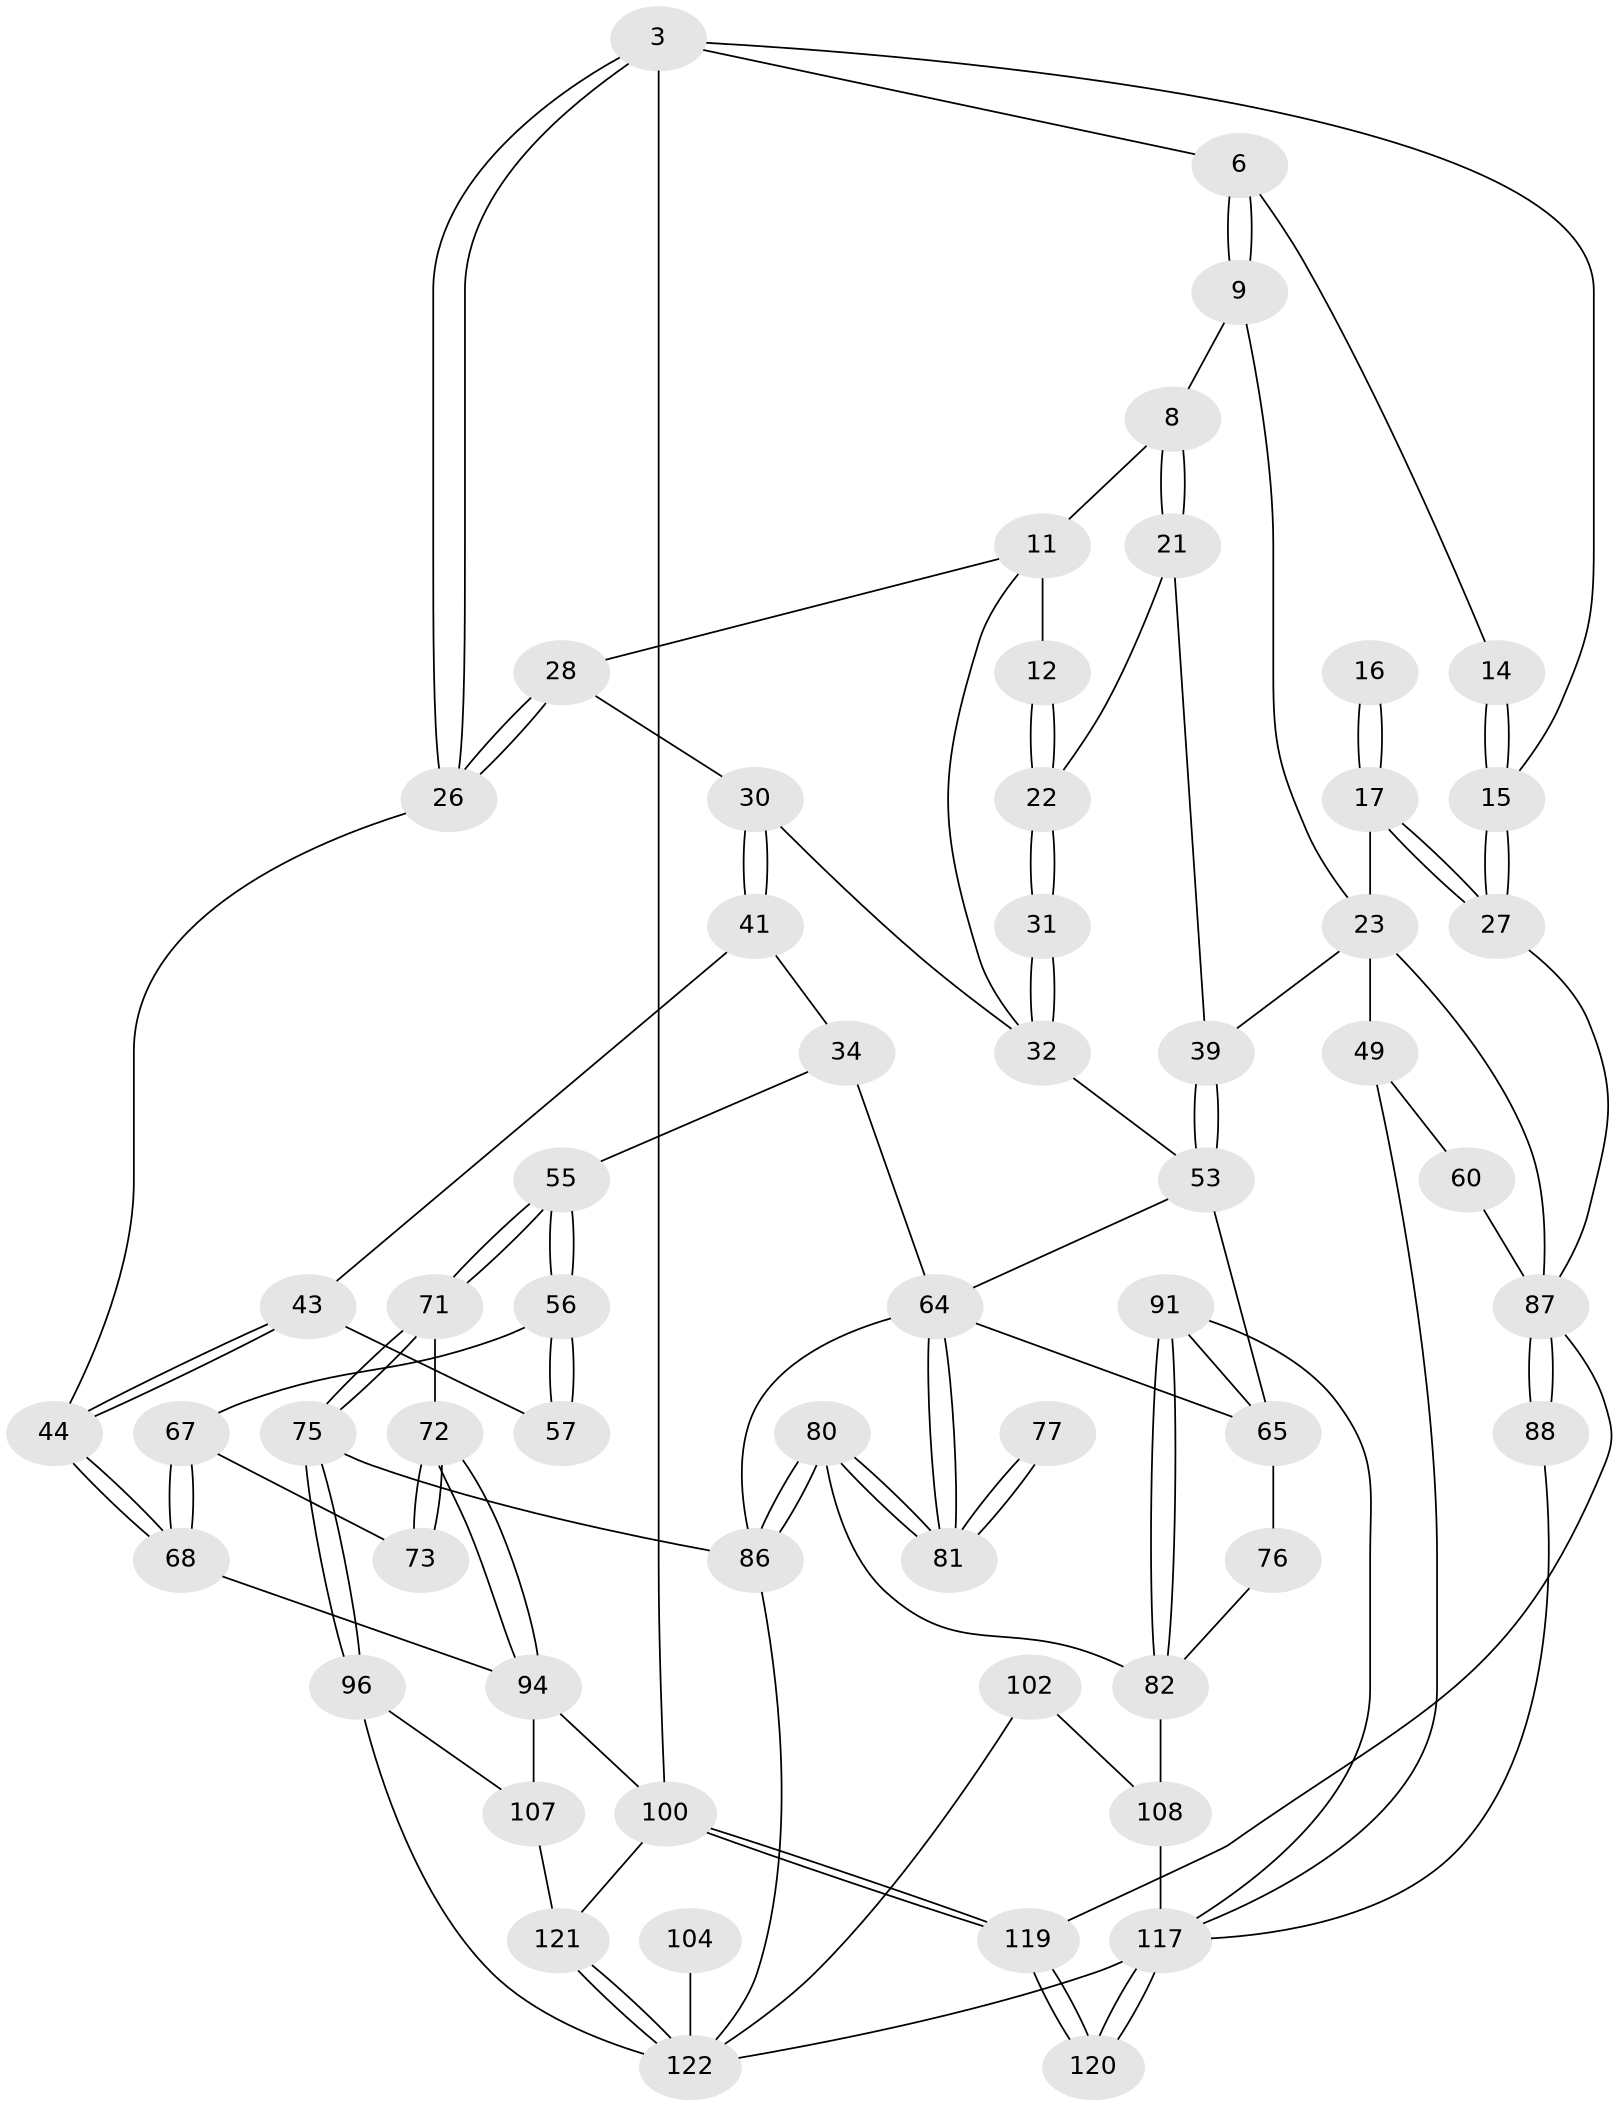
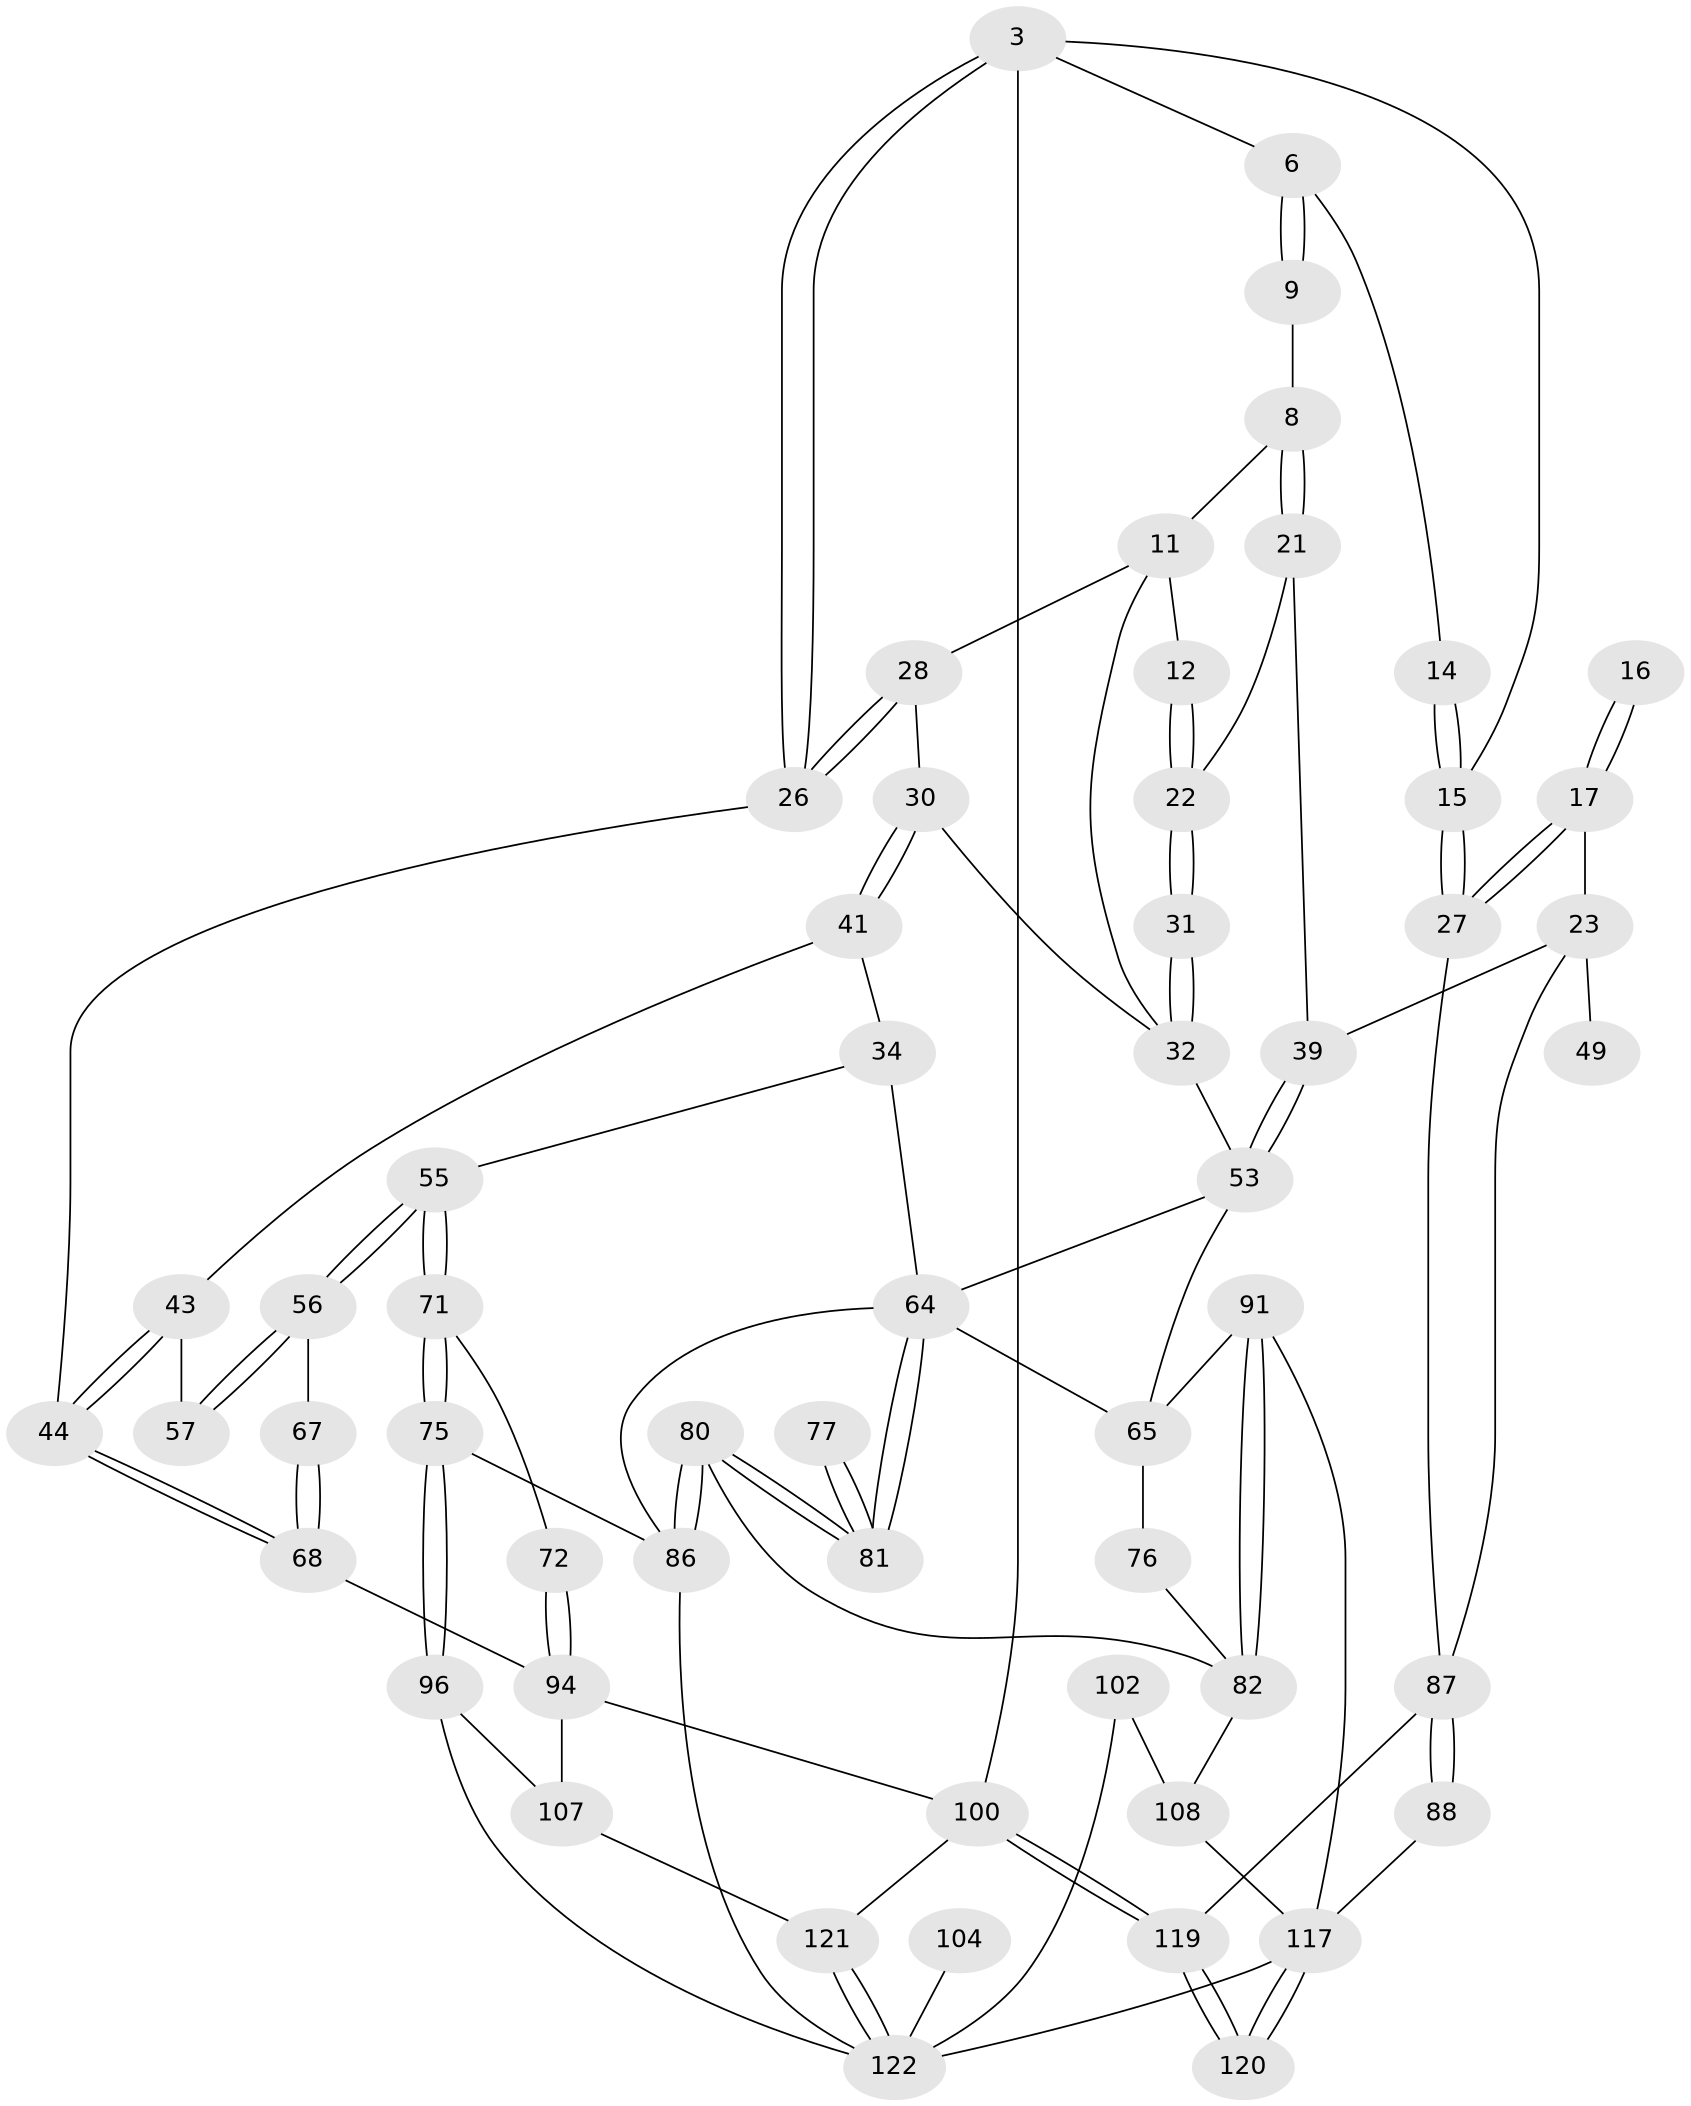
  graph {
    fontname="DejaVu Sans"
    node [color=gray90 fontname="DejaVu Sans" style=filled]
    edge [fontname="DejaVu Sans"]
    3 [super="+2"]
    6 [super="+1"]
    15
    26
    100 [super="+85"]
    n6 [label=9]
    14 [super="+13"]
    11 [super="+10+4+9"]
    12
    n10 [label=28]
    32 [super="+29+28"]
    27
    44
    119 [super="+112+101"]
    121 [super="+106"]
    8
    23 [super="+20"]
    21
    39 [super="+24"]
    49 [super="+34+33"]
    87 [super="+37+38+35+61"]
    22
    30
    53 [super="+45+40"]
    31
    16
    17
-   60 [super="+36"]
    117 [super="+114+111+90+93"]
    88 [super="+69"]
    41
    68
    43 [super="+42"]
    n34 [label=34 super="+48"]
    65 [super="+52"]
    64 [super="+59+62"]
    57
    55
    94 [super="+84"]
    122 [super="+118+115"]
    120 [super="+116"]
    n42 [label=91]
    82 [super="+79"]
    76
    108 [super="+91+95"]
    81
    86 [super="+74"]
    56
    71
    67 [super="+66"]
    72
    75
-   73
    77
    107 [super="+97"]
    96
    80
    102
    104
    3 -- 6
    3 -- 15
    3 -- 26
    3 -- 26
    3 -- 100 [weight=2]
    6 -- n6
    6 -- n6
    6 -- 14
    15 -- 27
    15 -- 27
    26 -- 44
    100 -- 119 [weight=2]
    100 -- 119
    100 -- 121
    n6 -- 8
-   n6 -- 23
    14 -- 15
    14 -- 15
    11 -- 12 [weight=2]
    11 -- n10
    11 -- 32
    12 -- 22
    12 -- 22
    n10 -- 26
    n10 -- 26
    n10 -- 30
    32 -- 53
    27 -- 87
    44 -- 68
    44 -- 68
    119 -- 120 [weight=2]
    119 -- 120
    121 -- 122 [weight=2]
    121 -- 122
    8 -- 11
    8 -- 21
    8 -- 21
    23 -- 39
    23 -- 49 [weight=2]
    23 -- 87
    21 -- 39
    21 -- 22
    39 -- 53 [weight=2]
    39 -- 53
-   49 -- 60 [weight=2]
-   49 -- 117
    87 -- 119
    87 -- 88 [weight=2]
    87 -- 88
    22 -- 31
    22 -- 31
    30 -- 32
    30 -- 41
    30 -- 41
    53 -- 65
    53 -- 64
    31 -- 32 [weight=2]
    31 -- 32
    16 -- 17
    16 -- 17
    17 -- 27
    17 -- 27
    17 -- 23
-   60 -- 87 [weight=2]
    117 -- 122
    117 -- 120 [weight=2]
    117 -- 120
    88 -- 117 [weight=2]
    41 -- 43
    41 -- n34
    68 -- 94
    43 -- 44
    43 -- 44
    43 -- 57 [weight=2]
    n34 -- 64 [weight=2]
    n34 -- 55
    65 -- 76
    64 -- 65
    64 -- 81
    64 -- 81
    64 -- 86
    55 -- 56
    55 -- 56
    55 -- 71
    55 -- 71
    94 -- 100
    94 -- 107 [weight=2]
    n42 -- 117
    n42 -- 65
    n42 -- 82
    n42 -- 82
    82 -- 108 [weight=2]
    76 -- 82
    108 -- 117 [weight=2]
    86 -- 122
    56 -- 57
    56 -- 57
    56 -- 67
    71 -- 72
    71 -- 75
    71 -- 75
    67 -- 68
    67 -- 68
-   67 -- 73 [weight=2]
    72 -- 94
    72 -- 94
-   72 -- 73
-   72 -- 73
    75 -- 86
    75 -- 96
    75 -- 96
    77 -- 81
    77 -- 81
    107 -- 121
    96 -- 122
    96 -- 107
    80 -- 82
    80 -- 81
    80 -- 81
    80 -- 86
    80 -- 86
    102 -- 122
    102 -- 108 [weight=2]
    104 -- 122 [weight=3]
  }
